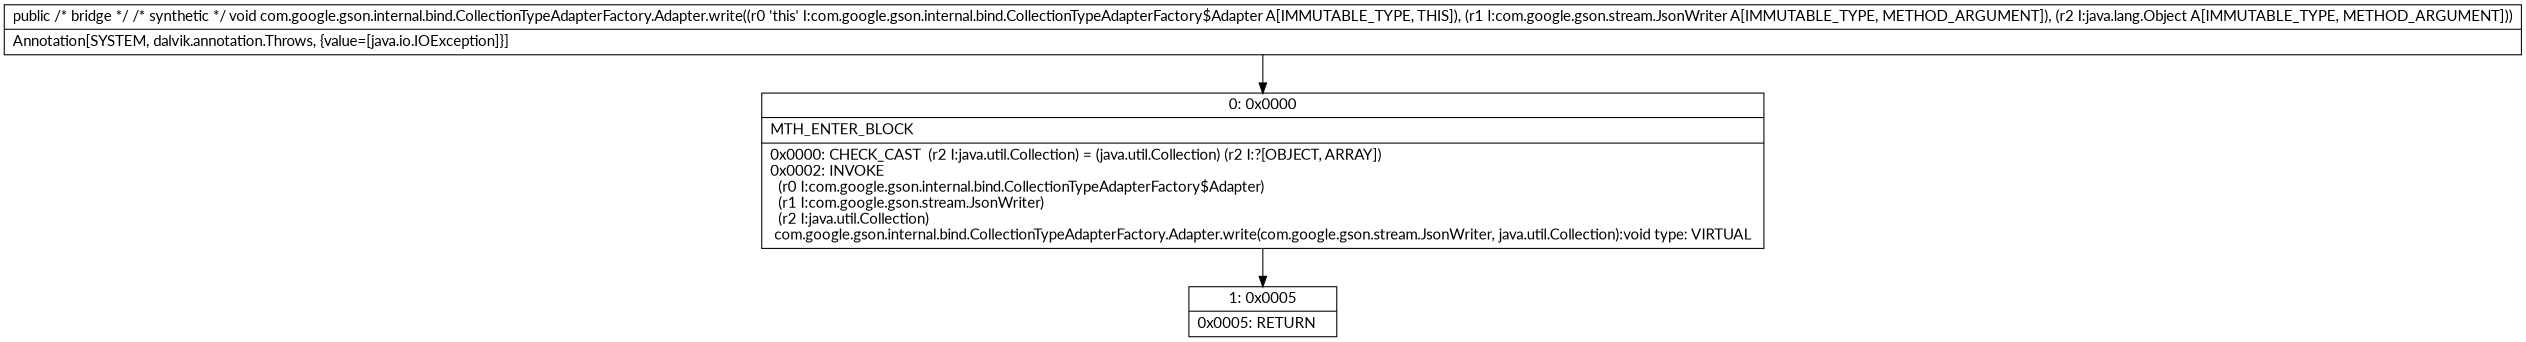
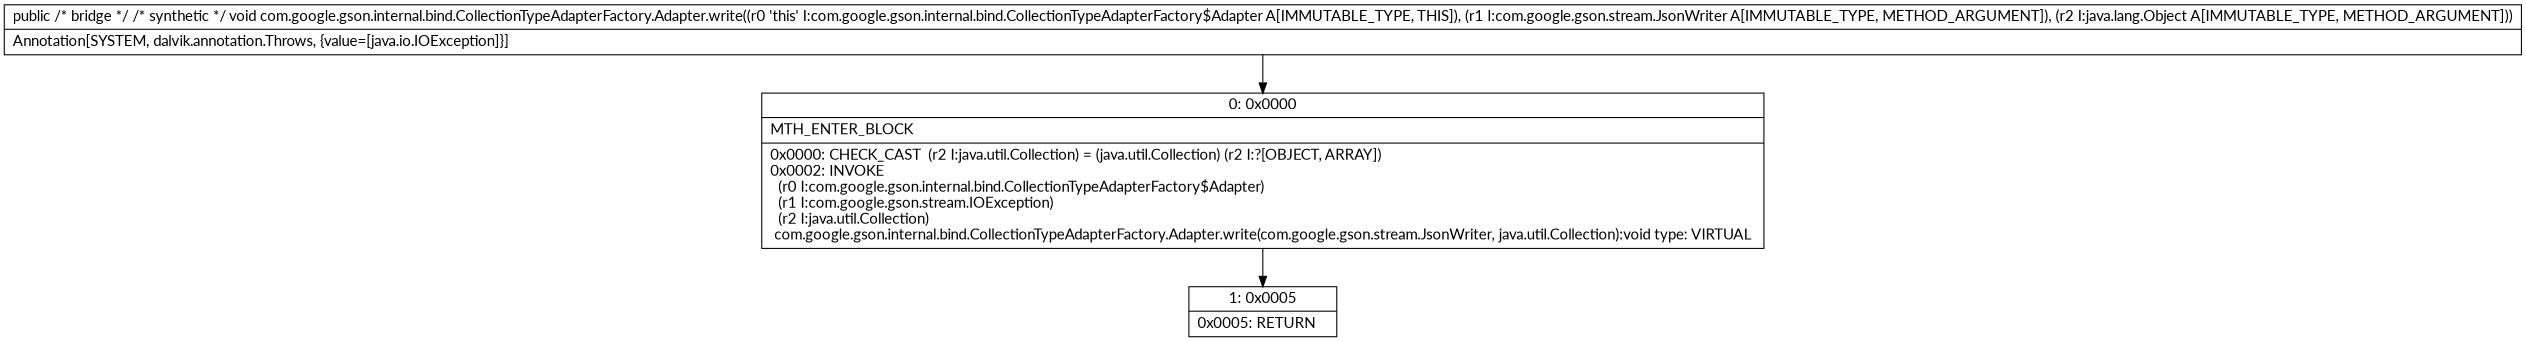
  digraph {
    fontname=Lato
    node [shape=record fontname=Lato]
    edge [color=black fontname=Lato]
-   n1 [label="{0\:\ 0x0000|MTH_ENTER_BLOCK\l|0x0000: CHECK_CAST  (r2 I:java.util.Collection) = (java.util.Collection) (r2 I:?[OBJECT, ARRAY]) \l0x0002: INVOKE  \l  (r0 I:com.google.gson.internal.bind.CollectionTypeAdapterFactory$Adapter)\l  (r1 I:com.google.gson.stream.JsonWriter)\l  (r2 I:java.util.Collection)\l com.google.gson.internal.bind.CollectionTypeAdapterFactory.Adapter.write(com.google.gson.stream.JsonWriter, java.util.Collection):void type: VIRTUAL \l}"]
+   n1 [label="{0\:\ 0x0000|MTH_ENTER_BLOCK\l|0x0000: CHECK_CAST  (r2 I:java.util.Collection) = (java.util.Collection) (r2 I:?[OBJECT, ARRAY]) \l0x0002: INVOKE  \l  (r0 I:com.google.gson.internal.bind.CollectionTypeAdapterFactory$Adapter)\l  (r1 I:com.google.gson.stream.IOException)\l  (r2 I:java.util.Collection)\l com.google.gson.internal.bind.CollectionTypeAdapterFactory.Adapter.write(com.google.gson.stream.JsonWriter, java.util.Collection):void type: VIRTUAL \l}"]
    n2 [label="{1\:\ 0x0005|0x0005: RETURN   \l}"]
    n3 [label="{public \/* bridge *\/ \/* synthetic *\/ void com.google.gson.internal.bind.CollectionTypeAdapterFactory.Adapter.write((r0 'this' I:com.google.gson.internal.bind.CollectionTypeAdapterFactory$Adapter A[IMMUTABLE_TYPE, THIS]), (r1 I:com.google.gson.stream.JsonWriter A[IMMUTABLE_TYPE, METHOD_ARGUMENT]), (r2 I:java.lang.Object A[IMMUTABLE_TYPE, METHOD_ARGUMENT]))  | Annotation[SYSTEM, dalvik.annotation.Throws, \{value=[java.io.IOException]\}]\l}"]
    n1 -> n2
    n3 -> n1
  }
